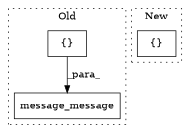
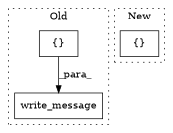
  digraph {
    node [a=4 shape=box]
-   n1 [a=32 l="14,1" label=message_message s="2328,2378"]
+   n1 [a=32 l="14,1" label=write_message s="2328,2378"]
    n2 [l=2 label="{}" s=2163]
    n3 [l="1,1" label="{}" s="2066,2084"]
    subgraph cluster_1 {
      label=Old
      style=dotted
      n1
      n2
    }
    subgraph cluster_2 {
      label=New
      style=dotted
      n3
    }
    n2 -> n1 [label=_para_]
  }
